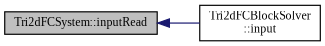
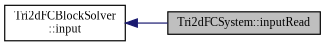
  digraph {
    rankdir=LR
    fontname="Liberation Serif"
    node [color=black fontname="Liberation Serif" fontsize=10 shape=record style=filled]
    n1 [fillcolor=grey75 fontcolor=black height=0.2 label="Tri2dFCSystem::inputRead" width=0.4]
    n2 [fillcolor=white height=0.2 label="Tri2dFCBlockSolver\l::input" width=0.4]
-   n1 -> n2 [color=midnightblue dir=back fontname="Liberation Serif" fontsize=10 labelfontname=Helvetica labelfontsize=10 style=solid]
+   n2 -> n1 [color=midnightblue dir=back fontname="Liberation Serif" fontsize=10 labelfontname=Helvetica labelfontsize=10 style=solid]
  }
